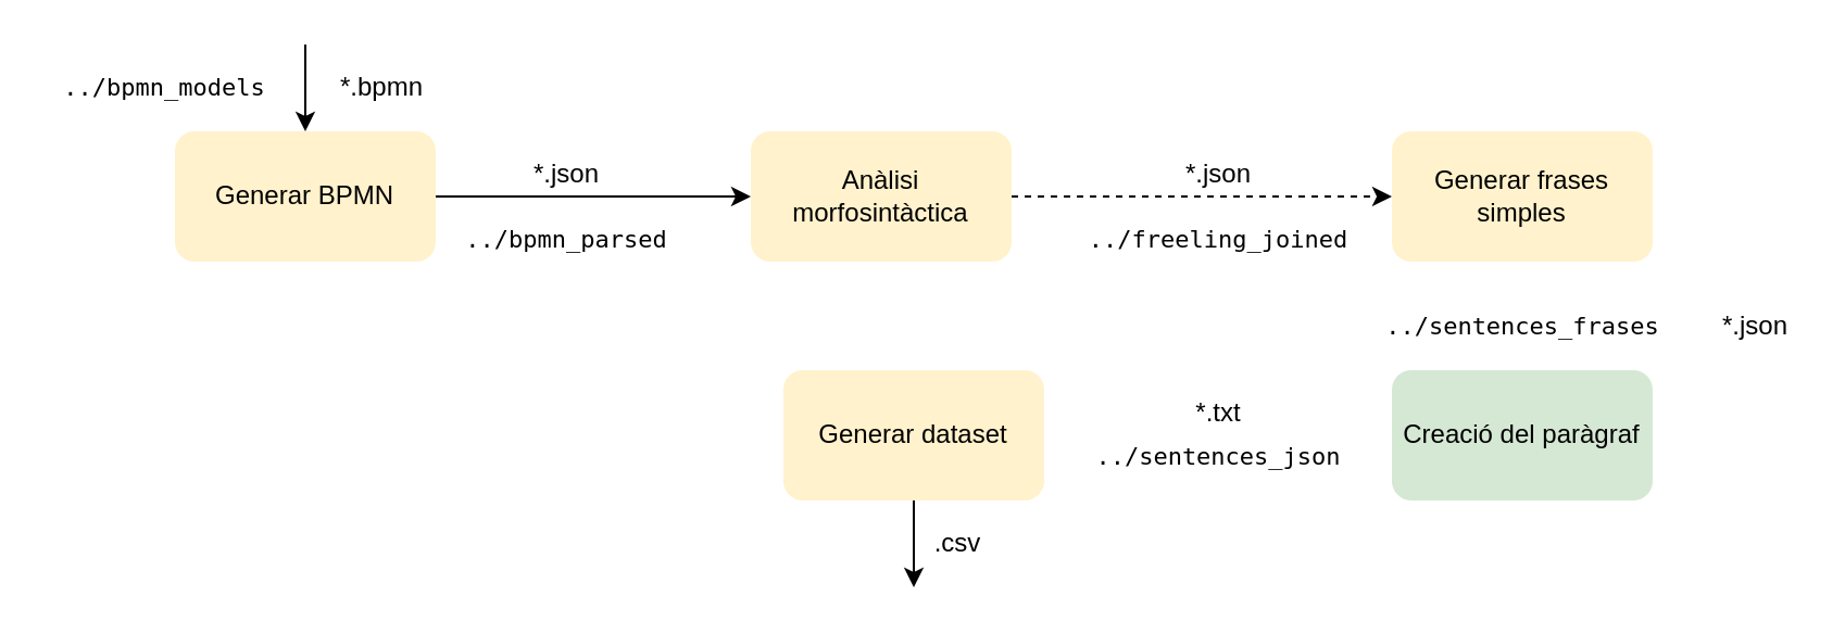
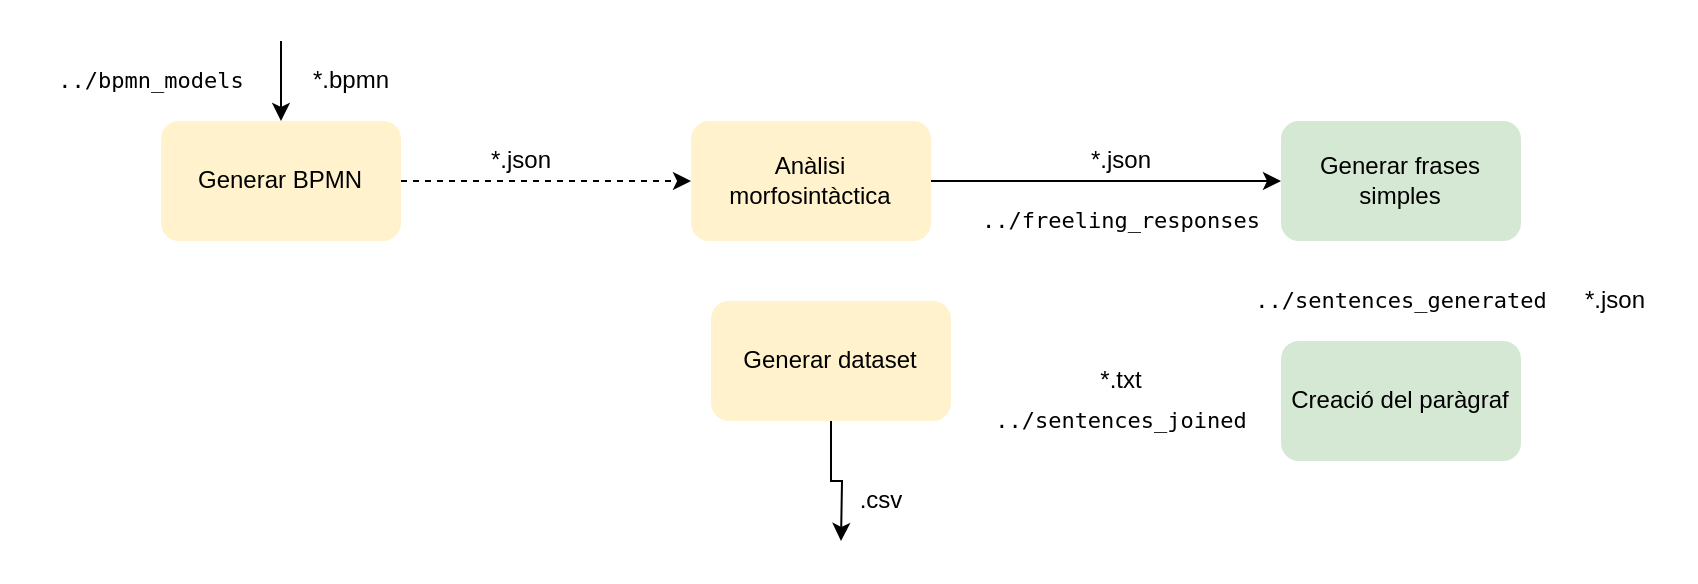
  <mxCell id="0" />
  <mxCell id="1" parent="0" />
- <mxCell id="2" value="" style="edgeStyle=orthogonalEdgeStyle;rounded=0;orthogonalLoop=1;jettySize=auto;html=1;" parent="1" source="3" target="5" edge="1"><mxGeometry relative="1" as="geometry" /></mxCell>
+ <mxCell id="2" value="" style="edgeStyle=orthogonalEdgeStyle;rounded=0;orthogonalLoop=1;jettySize=auto;html=1;dashed=1;" parent="1" source="3" target="5" edge="1"><mxGeometry relative="1" as="geometry" /></mxCell>
  <mxCell id="3" value="Generar BPMN" style="rounded=1;whiteSpace=wrap;html=1;fillColor=#fff2cc;strokeColor=none;glass=0;shadow=0;sketch=0;" parent="1" vertex="1"><mxGeometry x="80" y="60" width="120" height="60" as="geometry" /></mxCell>
- <mxCell id="4" value="" style="edgeStyle=orthogonalEdgeStyle;rounded=0;orthogonalLoop=1;jettySize=auto;html=1;dashed=1;" parent="1" source="5" target="6" edge="1"><mxGeometry relative="1" as="geometry" /></mxCell>
+ <mxCell id="4" value="" style="edgeStyle=orthogonalEdgeStyle;rounded=0;orthogonalLoop=1;jettySize=auto;html=1;" parent="1" source="5" target="6" edge="1"><mxGeometry relative="1" as="geometry" /></mxCell>
  <mxCell id="5" value="&lt;div&gt;Anàlisi morfosintàctica&lt;/div&gt;" style="rounded=1;whiteSpace=wrap;html=1;fillColor=#fff2cc;strokeColor=none;glass=0;shadow=0;sketch=0;" parent="1" vertex="1"><mxGeometry x="345" y="60" width="120" height="60" as="geometry" /></mxCell>
- <mxCell id="6" value="&lt;div&gt;Generar frases simples&lt;/div&gt;" style="rounded=1;whiteSpace=wrap;html=1;fillColor=#fff2cc;strokeColor=none;glass=0;shadow=0;sketch=0;" parent="1" vertex="1"><mxGeometry x="640" y="60" width="120" height="60" as="geometry" /></mxCell>
+ <mxCell id="6" value="&lt;div&gt;Generar frases simples&lt;/div&gt;" style="rounded=1;whiteSpace=wrap;html=1;fillColor=#d5e8d4;strokeColor=none;glass=0;shadow=0;sketch=0;" parent="1" vertex="1"><mxGeometry x="640" y="60" width="120" height="60" as="geometry" /></mxCell>
  <mxCell id="7" value="Creació del paràgraf" style="rounded=1;whiteSpace=wrap;html=1;fillColor=#d5e8d4;strokeColor=none;glass=0;shadow=0;sketch=0;" parent="1" vertex="1"><mxGeometry x="640" y="170" width="120" height="60" as="geometry" /></mxCell>
  <mxCell id="8" value="" style="edgeStyle=orthogonalEdgeStyle;rounded=0;orthogonalLoop=1;jettySize=auto;html=1;" parent="1" source="9" edge="1"><mxGeometry relative="1" as="geometry"><mxPoint x="420" y="270" as="targetPoint" /></mxGeometry></mxCell>
- <mxCell id="9" value="Generar dataset" style="rounded=1;whiteSpace=wrap;html=1;fillColor=#fff2cc;strokeColor=none;glass=0;shadow=0;sketch=0;" parent="1" vertex="1"><mxGeometry x="360" y="170" width="120" height="60" as="geometry" /></mxCell>
+ <mxCell id="9" value="Generar dataset" style="rounded=1;whiteSpace=wrap;html=1;fillColor=#fff2cc;strokeColor=none;glass=0;shadow=0;sketch=0;" parent="1" vertex="1"><mxGeometry x="355" y="150" width="120" height="60" as="geometry" /></mxCell>
  <mxCell id="10" value="" style="endArrow=classic;html=1;rounded=0;entryX=0.5;entryY=0;entryDx=0;entryDy=0;" parent="1" target="3" edge="1"><mxGeometry width="50" height="50" relative="1" as="geometry"><mxPoint x="140" y="20" as="sourcePoint" /><mxPoint x="410" y="250" as="targetPoint" /></mxGeometry></mxCell>
  <mxCell id="11" value="*.bpmn" style="text;html=1;align=center;verticalAlign=middle;resizable=0;points=[];autosize=1;strokeColor=none;fillColor=none;" parent="1" vertex="1"><mxGeometry x="150" y="30" width="50" height="20" as="geometry" /></mxCell>
  <mxCell id="12" value="*.json" style="text;html=1;align=center;verticalAlign=middle;resizable=0;points=[];autosize=1;strokeColor=none;fillColor=none;" parent="1" vertex="1"><mxGeometry x="240" y="70" width="40" height="20" as="geometry" /></mxCell>
  <mxCell id="13" value="*.json" style="text;html=1;align=center;verticalAlign=middle;resizable=0;points=[];autosize=1;strokeColor=none;fillColor=none;" parent="1" vertex="1"><mxGeometry x="540" y="70" width="40" height="20" as="geometry" /></mxCell>
  <mxCell id="14" value="*.json" style="text;html=1;align=center;verticalAlign=middle;resizable=0;points=[];autosize=1;strokeColor=none;fillColor=none;" parent="1" vertex="1"><mxGeometry x="787" y="140" width="40" height="20" as="geometry" /></mxCell>
  <mxCell id="15" value="*.txt" style="text;html=1;align=center;verticalAlign=middle;resizable=0;points=[];autosize=1;strokeColor=none;fillColor=none;" parent="1" vertex="1"><mxGeometry x="540" y="180" width="40" height="20" as="geometry" /></mxCell>
  <mxCell id="16" value=".csv" style="text;html=1;align=center;verticalAlign=middle;resizable=0;points=[];autosize=1;strokeColor=none;fillColor=none;" parent="1" vertex="1"><mxGeometry x="420" y="240" width="40" height="20" as="geometry" /></mxCell>
  <mxCell id="17" value="&lt;pre style=&quot;font-size: 11px;&quot;&gt;&lt;font style=&quot;font-size: 11px;&quot;&gt;../bpmn_models&lt;/font&gt;&lt;/pre&gt;" style="text;html=1;align=center;verticalAlign=middle;resizable=0;points=[];autosize=1;strokeColor=none;fillColor=none;" vertex="1" parent="1"><mxGeometry x="20" y="20" width="110" height="40" as="geometry" /></mxCell>
- <mxCell id="18" value="&lt;pre style=&quot;font-size: 11px;&quot;&gt;&lt;font style=&quot;font-size: 11px;&quot;&gt;../bpmn_parsed&lt;br&gt;&lt;/font&gt;&lt;/pre&gt;" style="text;html=1;align=center;verticalAlign=middle;resizable=0;points=[];autosize=1;strokeColor=none;fillColor=none;" vertex="1" parent="1"><mxGeometry x="205" y="90" width="110" height="40" as="geometry" /></mxCell>
- <mxCell id="19" value="&lt;pre style=&quot;font-size: 11px;&quot;&gt;&lt;font style=&quot;font-size: 11px;&quot;&gt;../freeling_joined&lt;br&gt;&lt;/font&gt;&lt;/pre&gt;" style="text;html=1;align=center;verticalAlign=middle;resizable=0;points=[];autosize=1;strokeColor=none;fillColor=none;" vertex="1" parent="1"><mxGeometry x="485" y="90" width="150" height="40" as="geometry" /></mxCell>
- <mxCell id="20" value="&lt;pre style=&quot;font-size: 11px;&quot;&gt;&lt;font style=&quot;font-size: 11px;&quot;&gt;../sentences_frases&lt;br&gt;&lt;/font&gt;&lt;/pre&gt;" style="text;html=1;align=center;verticalAlign=middle;resizable=0;points=[];autosize=1;strokeColor=none;fillColor=none;" vertex="1" parent="1"><mxGeometry x="620" y="130" width="160" height="40" as="geometry" /></mxCell>
- <mxCell id="21" value="&lt;pre style=&quot;font-size: 11px;&quot;&gt;&lt;font style=&quot;font-size: 11px;&quot;&gt;../sentences_json&lt;br&gt;&lt;/font&gt;&lt;/pre&gt;" style="text;html=1;align=center;verticalAlign=middle;resizable=0;points=[];autosize=1;strokeColor=none;fillColor=none;" vertex="1" parent="1"><mxGeometry x="490" y="190" width="140" height="40" as="geometry" /></mxCell>
+ <mxCell id="19" value="&lt;pre style=&quot;font-size: 11px;&quot;&gt;&lt;font style=&quot;font-size: 11px;&quot;&gt;../freeling_responses&lt;br&gt;&lt;/font&gt;&lt;/pre&gt;" style="text;html=1;align=center;verticalAlign=middle;resizable=0;points=[];autosize=1;strokeColor=none;fillColor=none;" vertex="1" parent="1"><mxGeometry x="485" y="90" width="150" height="40" as="geometry" /></mxCell>
+ <mxCell id="20" value="&lt;pre style=&quot;font-size: 11px;&quot;&gt;&lt;font style=&quot;font-size: 11px;&quot;&gt;../sentences_generated&lt;br&gt;&lt;/font&gt;&lt;/pre&gt;" style="text;html=1;align=center;verticalAlign=middle;resizable=0;points=[];autosize=1;strokeColor=none;fillColor=none;" vertex="1" parent="1"><mxGeometry x="620" y="130" width="160" height="40" as="geometry" /></mxCell>
+ <mxCell id="21" value="&lt;pre style=&quot;font-size: 11px;&quot;&gt;&lt;font style=&quot;font-size: 11px;&quot;&gt;../sentences_joined&lt;br&gt;&lt;/font&gt;&lt;/pre&gt;" style="text;html=1;align=center;verticalAlign=middle;resizable=0;points=[];autosize=1;strokeColor=none;fillColor=none;" vertex="1" parent="1"><mxGeometry x="490" y="190" width="140" height="40" as="geometry" /></mxCell>
